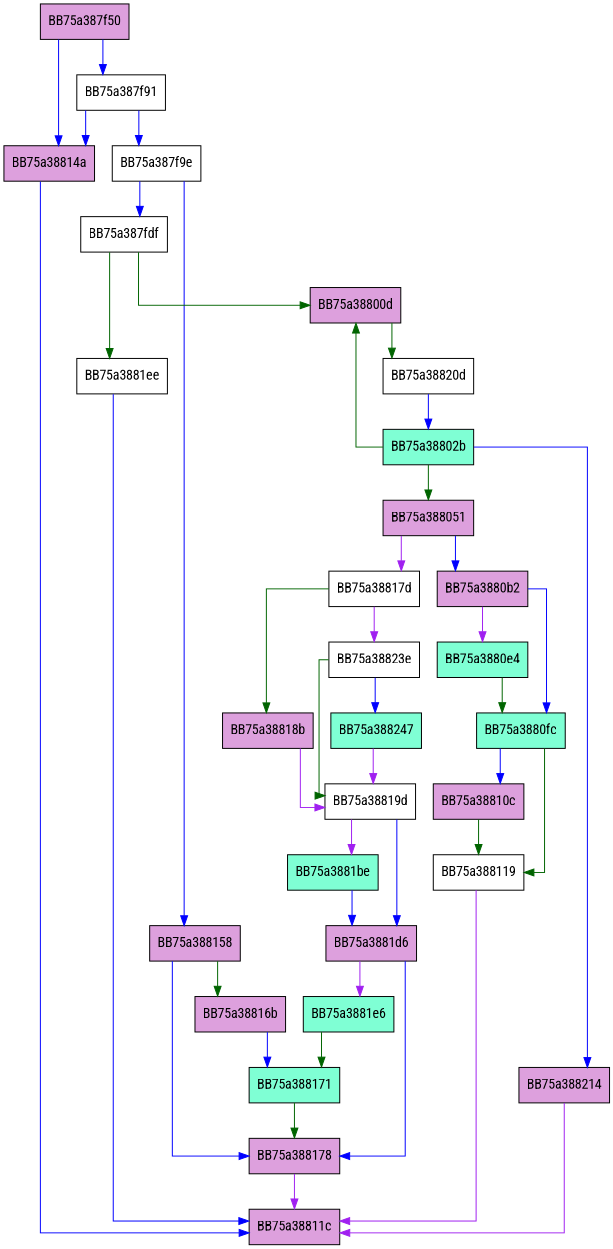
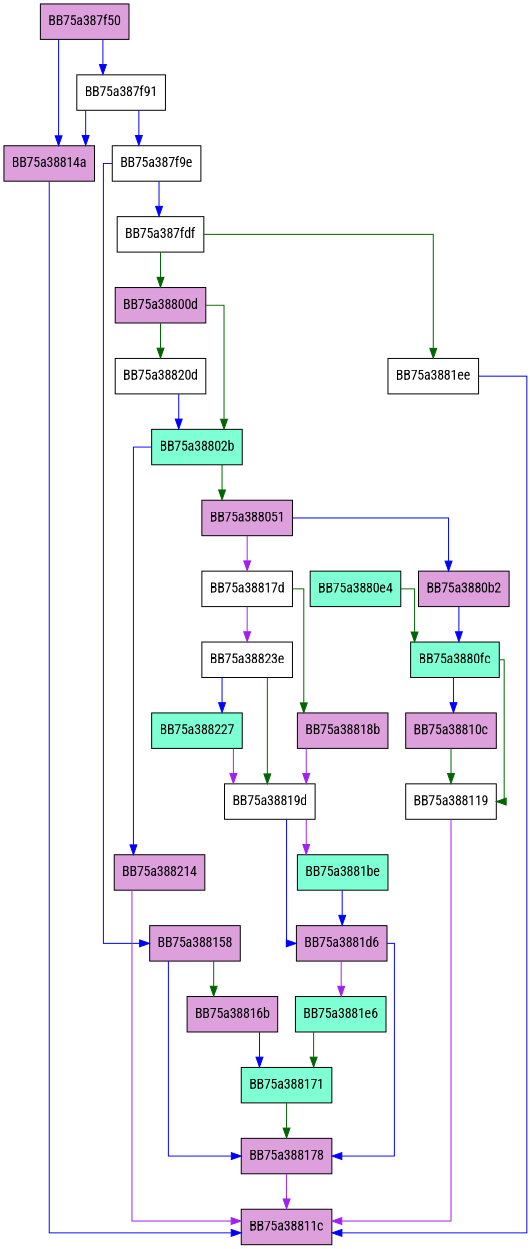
  digraph {
    fontname="Roboto Condensed"
    splines=ortho
    node [fillcolor=plum fontname="Roboto Condensed" shape=box style=filled]
    edge [color=blue fontname="Roboto Condensed"]
    BB75a387f50
    BB75a38814a
    BB75a387f91 [fillcolor=white]
    BB75a38811c
    BB75a387f9e [fillcolor=white]
    BB75a388158
    BB75a387fdf [fillcolor=white]
    BB75a388178
    BB75a38816b
    BB75a3881ee [fillcolor=white]
    BB75a38800d
    BB75a388171 [fillcolor=aquamarine]
    BB75a38820d [fillcolor=white]
    BB75a38802b [fillcolor=aquamarine]
    BB75a388214
    BB75a388051
    BB75a38817d [fillcolor=white]
    BB75a3880b2
    BB75a38823e [fillcolor=white]
    BB75a38818b
    BB75a3880fc [fillcolor=aquamarine]
    BB75a3880e4 [fillcolor=aquamarine]
    BB75a38819d [fillcolor=white]
-   BB75a388247 [fillcolor=aquamarine]
+   BB75a388247 [fillcolor=aquamarine label=BB75a388227]
    BB75a388119 [fillcolor=white]
    BB75a38810c
    BB75a3881d6
    BB75a3881be [fillcolor=aquamarine]
    BB75a3881e6 [fillcolor=aquamarine]
    BB75a387f50 -> BB75a38814a
    BB75a387f50 -> BB75a387f91
    BB75a38814a -> BB75a38811c
    BB75a387f91 -> BB75a38814a
    BB75a387f91 -> BB75a387f9e
    BB75a387f9e -> BB75a388158
    BB75a387f9e -> BB75a387fdf
    BB75a388158 -> BB75a388178
    BB75a388158 -> BB75a38816b [color=darkgreen]
    BB75a387fdf -> BB75a3881ee [color=darkgreen]
    BB75a387fdf -> BB75a38800d [color=darkgreen]
    BB75a388178 -> BB75a38811c [color=purple]
    BB75a38816b -> BB75a388171
    BB75a3881ee -> BB75a38811c
    BB75a38800d -> BB75a38820d [color=darkgreen]
-   BB75a38802b -> BB75a38800d [color=darkgreen]
+   BB75a38800d -> BB75a38802b [color=darkgreen]
    BB75a388171 -> BB75a388178 [color=darkgreen]
    BB75a38820d -> BB75a38802b
    BB75a38802b -> BB75a388214
    BB75a38802b -> BB75a388051 [color=darkgreen]
    BB75a388214 -> BB75a38811c [color=purple]
    BB75a388051 -> BB75a38817d [color=purple]
    BB75a388051 -> BB75a3880b2
    BB75a38817d -> BB75a38823e [color=purple]
    BB75a38817d -> BB75a38818b [color=darkgreen]
    BB75a3880b2 -> BB75a3880fc
-   BB75a3880b2 -> BB75a3880e4 [color=purple]
    BB75a38823e -> BB75a38819d [color=darkgreen]
    BB75a38823e -> BB75a388247
    BB75a38818b -> BB75a38819d [color=purple]
    BB75a3880fc -> BB75a388119 [color=darkgreen]
    BB75a3880fc -> BB75a38810c
    BB75a3880e4 -> BB75a3880fc [color=darkgreen]
    BB75a38819d -> BB75a3881d6
    BB75a38819d -> BB75a3881be [color=purple]
    BB75a388247 -> BB75a38819d [color=purple]
    BB75a388119 -> BB75a38811c [color=purple]
    BB75a38810c -> BB75a388119 [color=darkgreen]
    BB75a3881d6 -> BB75a388178
    BB75a3881d6 -> BB75a3881e6 [color=purple]
    BB75a3881be -> BB75a3881d6
    BB75a3881e6 -> BB75a388171 [color=darkgreen]
  }
